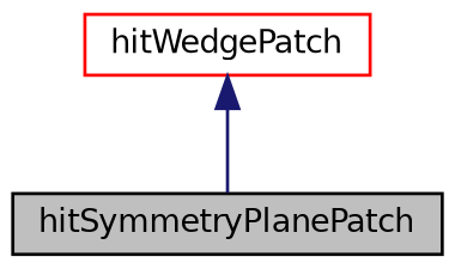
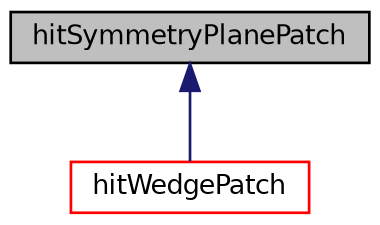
  digraph {
    rankdir=TB
    fontname="DejaVu Sans"
    node [fontname="DejaVu Sans" fontsize=10 shape=record]
    n1 [color=black fillcolor=grey75 fontcolor=black height=0.2 label=hitSymmetryPlanePatch style=filled width=0.4]
    n2 [color=red height=0.2 label=hitWedgePatch width=0.4]
-   n2 -> n1 [color=midnightblue dir=back fontname="DejaVu Sans" fontsize=10 labelfontname=Helvetica labelfontsize=10 style=solid]
+   n1 -> n2 [color=midnightblue dir=back fontname="DejaVu Sans" fontsize=10 labelfontname=Helvetica labelfontsize=10 style=solid]
  }
